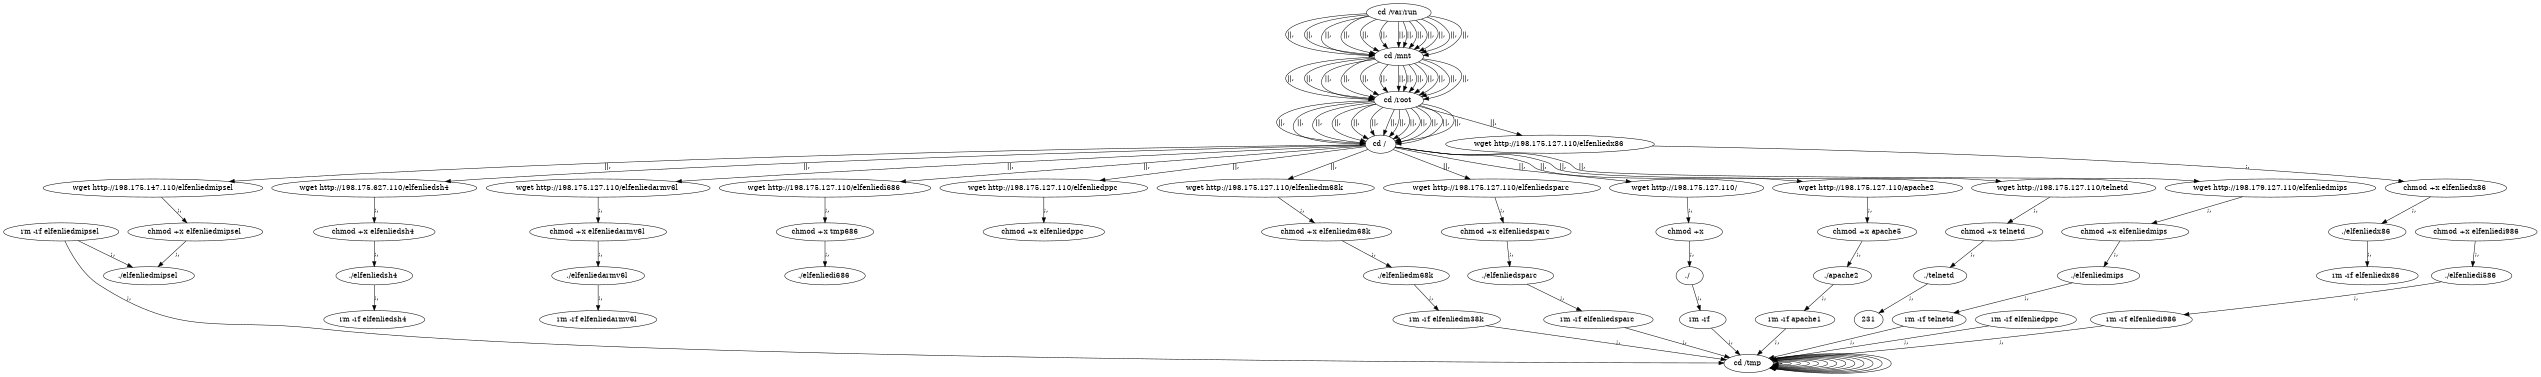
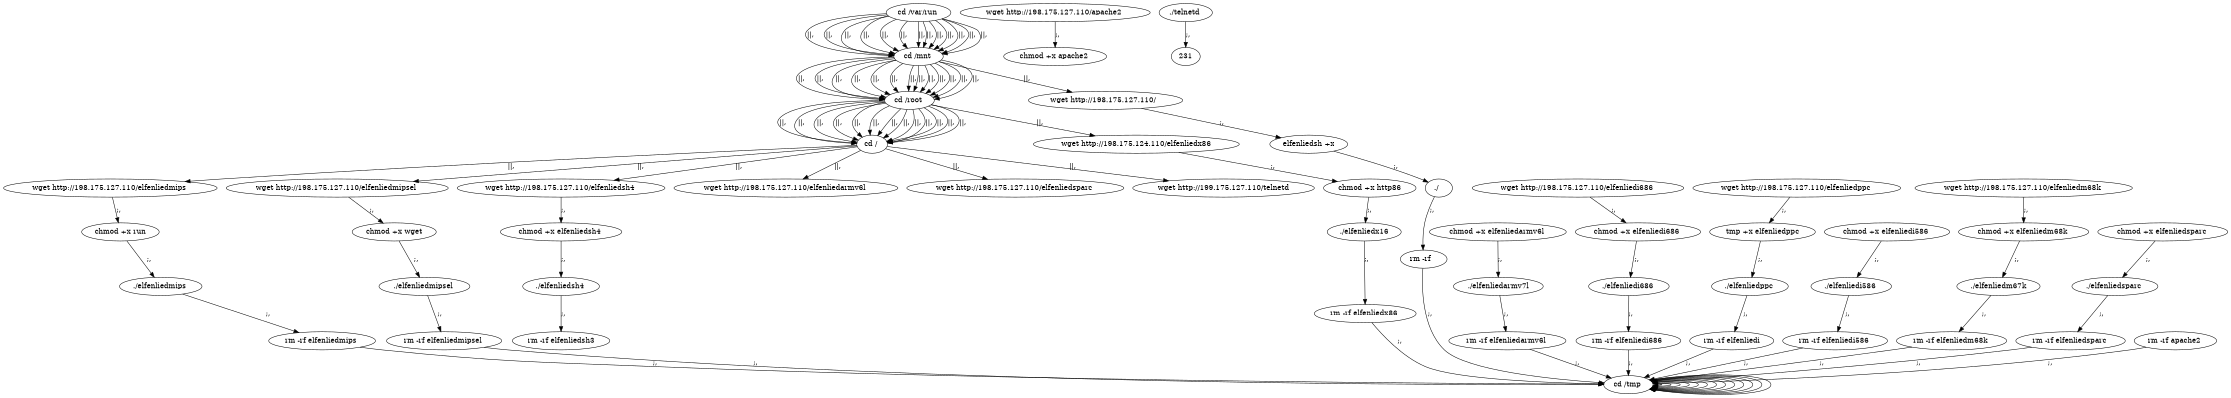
  digraph {
    n1 [label="cd /tmp "]
    n2 [label="cd /var/run "]
    n3 [label="cd /mnt "]
    n4 [label="cd /root "]
    n5 [label="cd / "]
-   n6 [label="wget http://198.175.127.110/elfenliedx86 "]
-   n7 [label="wget http://198.179.127.110/elfenliedmips"]
-   n8 [label="wget http://198.175.147.110/elfenliedmipsel"]
-   n9 [label="wget http://198.175.627.110/elfenliedsh4"]
+   n6 [label="wget http://198.175.124.110/elfenliedx86"]
+   n7 [label="wget http://198.175.127.110/elfenliedmips "]
+   n8 [label="wget http://198.175.127.110/elfenliedmipsel "]
+   n9 [label="wget http://198.175.127.110/elfenliedsh4 "]
    n10 [label="wget http://198.175.127.110/elfenliedarmv6l "]
    n11 [label="wget http://198.175.127.110/elfenliedi686 "]
    n12 [label="wget http://198.175.127.110/elfenliedppc "]
    n13 [label="wget http://198.175.127.110/elfenliedm68k "]
    n14 [label="wget http://198.175.127.110/elfenliedsparc "]
    n15 [label="wget http://198.175.127.110/  "]
    n16 [label="wget http://198.175.127.110/apache2 "]
-   n17 [label="wget http://198.175.127.110/telnetd "]
-   n18 [label="chmod +x elfenliedmips "]
-   n19 [label="chmod +x elfenliedmipsel "]
+   n17 [label="wget http://199.175.127.110/telnetd"]
+   n18 [label="chmod +x run"]
+   n19 [label="chmod +x wget"]
    n20 [label="chmod +x elfenliedsh4 "]
-   n21 [label="chmod +x elfenliedx86 "]
+   n21 [label="chmod +x http86"]
    n22 [label="chmod +x elfenliedarmv6l "]
-   n23 [label="chmod +x tmp686"]
-   n24 [label="chmod +x elfenliedppc "]
+   n23 [label="chmod +x elfenliedi686 "]
+   n24 [label="tmp +x elfenliedppc"]
    n25 [label="chmod +x elfenliedm68k "]
    n26 [label="chmod +x elfenliedsparc "]
-   n27 [label="chmod +x   "]
-   n28 [label="chmod +x apache5"]
-   n29 [label="chmod +x telnetd "]
+   n27 [label="elfenliedsh +x"]
+   n28 [label="chmod +x apache2 "]
    n30 [label="./elfenliedmips "]
-   n31 [label="rm -rf telnetd"]
+   n31 [label="rm -rf elfenliedmips "]
    n32 [label="./elfenliedmipsel "]
    n33 [label="rm -rf elfenliedmipsel "]
    n34 [label="./elfenliedsh4 "]
-   n35 [label="rm -rf elfenliedsh4 "]
-   n36 [label="./elfenliedx86 "]
+   n35 [label="rm -rf elfenliedsh3"]
+   n36 [label="./elfenliedx16"]
    n37 [label="rm -rf elfenliedx86 "]
-   n38 [label="./elfenliedarmv6l "]
+   n38 [label="./elfenliedarmv7l"]
    n39 [label="rm -rf elfenliedarmv6l "]
    n40 [label="./elfenliedi686 "]
-   n43 [label="rm -rf elfenliedppc "]
-   n44 [label="chmod +x elfenliedi986"]
+   n41 [label="rm -rf elfenliedi686 "]
+   n42 [label="./elfenliedppc "]
+   n43 [label="rm -rf elfenliedi"]
+   n44 [label="chmod +x elfenliedi586 "]
    n45 [label="./elfenliedi586 "]
-   n46 [label="rm -rf elfenliedi986"]
-   n47 [label="./elfenliedm68k "]
-   n48 [label="rm -rf elfenliedm38k"]
+   n46 [label="rm -rf elfenliedi586 "]
+   n47 [label="./elfenliedm67k"]
+   n48 [label="rm -rf elfenliedm68k "]
    n49 [label="./elfenliedsparc "]
    n50 [label="rm -rf elfenliedsparc "]
    n51 [label="./  "]
    n52 [label="rm -rf   "]
-   n53 [label="./apache2 "]
-   n54 [label="rm -rf apache1"]
+   n54 [label="rm -rf apache2 "]
    n55 [label="./telnetd "]
    231
    n1 -> n1
    n1 -> n1
    n1 -> n1
    n1 -> n1
    n1 -> n1
    n1 -> n1
    n1 -> n1
    n1 -> n1
    n1 -> n1
    n1 -> n1
    n1 -> n1
    n1 -> n1
    n1 -> n1
    n2 -> n3 [label="||,"]
    n2 -> n3 [label="||,"]
    n2 -> n3 [label="||,"]
    n2 -> n3 [label="||,"]
    n2 -> n3 [label="||,"]
    n2 -> n3 [label="||,"]
    n2 -> n3 [label="||,"]
    n2 -> n3 [label="||,"]
    n2 -> n3 [label="||,"]
    n2 -> n3 [label="||,"]
    n2 -> n3 [label="||,"]
    n2 -> n3 [label="||,"]
    n2 -> n3 [label="||,"]
    n3 -> n4 [label="||,"]
    n3 -> n4 [label="||,"]
    n3 -> n4 [label="||,"]
    n3 -> n4 [label="||,"]
    n3 -> n4 [label="||,"]
    n3 -> n4 [label="||,"]
    n3 -> n4 [label="||,"]
    n3 -> n4 [label="||,"]
    n3 -> n4 [label="||,"]
    n3 -> n4 [label="||,"]
    n3 -> n4 [label="||,"]
    n3 -> n4 [label="||,"]
    n3 -> n4 [label="||,"]
    n4 -> n5 [label="||,"]
    n4 -> n5 [label="||,"]
    n4 -> n5 [label="||,"]
    n4 -> n5 [label="||,"]
    n4 -> n5 [label="||,"]
    n4 -> n5 [label="||,"]
    n4 -> n5 [label="||,"]
    n4 -> n5 [label="||,"]
    n4 -> n5 [label="||,"]
    n4 -> n5 [label="||,"]
    n4 -> n5 [label="||,"]
    n4 -> n5 [label="||,"]
    n4 -> n5 [label="||,"]
    n4 -> n6 [label="||,"]
    n5 -> n7 [label="||,"]
    n5 -> n8 [label="||,"]
    n5 -> n9 [label="||,"]
    n5 -> n10 [label="||,"]
-   n5 -> n11 [label="||,"]
-   n5 -> n12 [label="||,"]
-   n5 -> n13 [label="||,"]
    n5 -> n14 [label="||,"]
-   n5 -> n15 [label="||,"]
-   n5 -> n16 [label="||,"]
+   n3 -> n15 [label="||,"]
    n5 -> n17 [label="||,"]
    n6 -> n21 [label=";,"]
    n7 -> n18 [label=";,"]
    n8 -> n19 [label=";,"]
    n9 -> n20 [label=";,"]
-   n10 -> n22 [label=";,"]
    n11 -> n23 [label=";,"]
    n12 -> n24 [label=";,"]
    n13 -> n25 [label=";,"]
-   n14 -> n26 [label=";,"]
    n15 -> n27 [label=";,"]
    n16 -> n28 [label=";,"]
-   n17 -> n29 [label=";,"]
    n18 -> n30 [label=";,"]
    n19 -> n32 [label=";,"]
    n20 -> n34 [label=";,"]
    n21 -> n36 [label=";,"]
    n22 -> n38 [label=";,"]
    n23 -> n40 [label=";,"]
+   n24 -> n42 [label=";,"]
    n25 -> n47 [label=";,"]
    n26 -> n49 [label=";,"]
    n27 -> n51 [label=";,"]
-   n28 -> n53 [label=";,"]
-   n29 -> n55 [label=";,"]
    n30 -> n31 [label=";,"]
    n31 -> n1 [label=";,"]
-   n33 -> n32 [label=";,"]
+   n32 -> n33 [label=";,"]
    n33 -> n1 [label=";,"]
    n34 -> n35 [label=";,"]
    n36 -> n37 [label=";,"]
+   n37 -> n1 [label=";,"]
    n38 -> n39 [label=";,"]
+   n39 -> n1 [label=";,"]
+   n40 -> n41 [label=";,"]
+   n41 -> n1 [label=";,"]
+   n42 -> n43 [label=";,"]
    n43 -> n1 [label=";,"]
    n44 -> n45 [label=";,"]
    n45 -> n46 [label=";,"]
    n46 -> n1 [label=";,"]
    n47 -> n48 [label=";,"]
    n48 -> n1 [label=";,"]
    n49 -> n50 [label=";,"]
    n50 -> n1 [label=";,"]
    n51 -> n52 [label=";,"]
    n52 -> n1 [label=";,"]
-   n53 -> n54 [label=";,"]
    n54 -> n1 [label=";,"]
    n55 -> 231 [label=";,"]
  }
